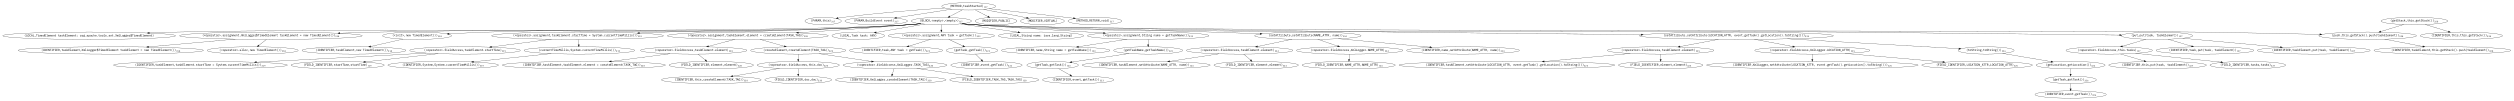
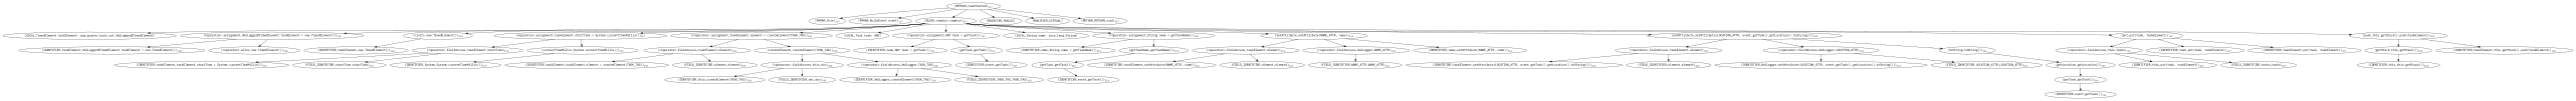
  digraph {
    fontname="IBM Plex Mono"
    node [fontname="IBM Plex Mono"]
    edge [fontname="IBM Plex Mono"]
    n1 [label=<(METHOD,taskStarted)<SUB>317</SUB>>]
    n2 [label=<(PARAM,this)<SUB>317</SUB>>]
    n3 [label=<(PARAM,BuildEvent event)<SUB>317</SUB>>]
    n4 [label=<(BLOCK,&lt;empty&gt;,&lt;empty&gt;)<SUB>317</SUB>>]
    n5 [label=<(MODIFIER,PUBLIC)>]
    n6 [label=<(MODIFIER,VIRTUAL)>]
    n7 [label=<(METHOD_RETURN,void)<SUB>317</SUB>>]
    n8 [label=<(LOCAL,TimedElement taskElement: org.apache.tools.ant.XmlLogger$TimedElement)>]
    n9 [label=<(&lt;operator&gt;.assignment,XmlLogger$TimedElement taskElement = new TimedElement())<SUB>318</SUB>>]
    n10 [label=<(&lt;init&gt;,new TimedElement())<SUB>318</SUB>>]
    n11 [label=<(&lt;operator&gt;.assignment,taskElement.startTime = System.currentTimeMillis())<SUB>319</SUB>>]
    n12 [label=<(&lt;operator&gt;.assignment,taskElement.element = createElement(TASK_TAG))<SUB>320</SUB>>]
    n13 [label=<(LOCAL,Task task: ANY)>]
    n14 [label=<(&lt;operator&gt;.assignment,ANY task = getTask())<SUB>322</SUB>>]
    n15 [label=<(LOCAL,String name: java.lang.String)>]
    n16 [label=<(&lt;operator&gt;.assignment,String name = getTaskName())<SUB>323</SUB>>]
    n17 [label=<(setAttribute,setAttribute(NAME_ATTR, name))<SUB>324</SUB>>]
    n18 [label=<(setAttribute,setAttribute(LOCATION_ATTR, event.getTask().getLocation().toString()))<SUB>325</SUB>>]
    n19 [label=<(put,put(task, taskElement))<SUB>327</SUB>>]
    n20 [label=<(push,this.getStack().push(taskElement))<SUB>328</SUB>>]
    n21 [label=<(IDENTIFIER,taskElement,XmlLogger$TimedElement taskElement = new TimedElement())<SUB>318</SUB>>]
    n22 [label=<(&lt;operator&gt;.alloc,new TimedElement())<SUB>318</SUB>>]
    n23 [label=<(IDENTIFIER,taskElement,new TimedElement())<SUB>318</SUB>>]
    n24 [label=<(&lt;operator&gt;.fieldAccess,taskElement.startTime)<SUB>319</SUB>>]
    n25 [label=<(currentTimeMillis,System.currentTimeMillis())<SUB>319</SUB>>]
    n26 [label=<(&lt;operator&gt;.fieldAccess,taskElement.element)<SUB>320</SUB>>]
    n27 [label=<(createElement,createElement(TASK_TAG))<SUB>320</SUB>>]
    n28 [label=<(IDENTIFIER,task,ANY task = getTask())<SUB>322</SUB>>]
    n29 [label=<(getTask,getTask())<SUB>322</SUB>>]
    n30 [label=<(IDENTIFIER,name,String name = getTaskName())<SUB>323</SUB>>]
    n31 [label=<(getTaskName,getTaskName())<SUB>323</SUB>>]
    n32 [label=<(&lt;operator&gt;.fieldAccess,taskElement.element)<SUB>324</SUB>>]
    n33 [label=<(&lt;operator&gt;.fieldAccess,XmlLogger.NAME_ATTR)<SUB>324</SUB>>]
    n34 [label=<(IDENTIFIER,name,setAttribute(NAME_ATTR, name))<SUB>324</SUB>>]
    n35 [label=<(&lt;operator&gt;.fieldAccess,taskElement.element)<SUB>325</SUB>>]
    n36 [label=<(&lt;operator&gt;.fieldAccess,XmlLogger.LOCATION_ATTR)<SUB>325</SUB>>]
    n37 [label=<(toString,toString())<SUB>326</SUB>>]
    n38 [label=<(&lt;operator&gt;.fieldAccess,this.tasks)<SUB>327</SUB>>]
    n39 [label=<(IDENTIFIER,task,put(task, taskElement))<SUB>327</SUB>>]
    n40 [label=<(IDENTIFIER,taskElement,put(task, taskElement))<SUB>327</SUB>>]
    n41 [label=<(getStack,this.getStack())<SUB>328</SUB>>]
    n42 [label=<(IDENTIFIER,taskElement,this.getStack().push(taskElement))<SUB>328</SUB>>]
    n43 [label=<(IDENTIFIER,taskElement,taskElement.startTime = System.currentTimeMillis())<SUB>319</SUB>>]
    n44 [label=<(FIELD_IDENTIFIER,startTime,startTime)<SUB>319</SUB>>]
    n45 [label=<(IDENTIFIER,System,System.currentTimeMillis())<SUB>319</SUB>>]
    n46 [label=<(IDENTIFIER,taskElement,taskElement.element = createElement(TASK_TAG))<SUB>320</SUB>>]
    n47 [label=<(FIELD_IDENTIFIER,element,element)<SUB>320</SUB>>]
    n48 [label=<(&lt;operator&gt;.fieldAccess,this.doc)<SUB>320</SUB>>]
    n49 [label=<(&lt;operator&gt;.fieldAccess,XmlLogger.TASK_TAG)<SUB>320</SUB>>]
    n50 [label=<(IDENTIFIER,this,createElement(TASK_TAG))<SUB>320</SUB>>]
    n51 [label=<(FIELD_IDENTIFIER,doc,doc)<SUB>320</SUB>>]
    n52 [label=<(IDENTIFIER,XmlLogger,createElement(TASK_TAG))<SUB>320</SUB>>]
    n53 [label=<(FIELD_IDENTIFIER,TASK_TAG,TASK_TAG)<SUB>320</SUB>>]
    n54 [label=<(IDENTIFIER,event,getTask())<SUB>322</SUB>>]
    n55 [label=<(getTask,getTask())<SUB>323</SUB>>]
    n56 [label=<(IDENTIFIER,event,getTask())<SUB>323</SUB>>]
    n57 [label=<(IDENTIFIER,taskElement,setAttribute(NAME_ATTR, name))<SUB>324</SUB>>]
    n58 [label=<(FIELD_IDENTIFIER,element,element)<SUB>324</SUB>>]
    n59 [label=<(FIELD_IDENTIFIER,NAME_ATTR,NAME_ATTR)<SUB>324</SUB>>]
    n60 [label=<(IDENTIFIER,taskElement,setAttribute(LOCATION_ATTR, event.getTask().getLocation().toString()))<SUB>325</SUB>>]
    n61 [label=<(FIELD_IDENTIFIER,element,element)<SUB>325</SUB>>]
    n62 [label=<(IDENTIFIER,XmlLogger,setAttribute(LOCATION_ATTR, event.getTask().getLocation().toString()))<SUB>325</SUB>>]
    n63 [label=<(FIELD_IDENTIFIER,LOCATION_ATTR,LOCATION_ATTR)<SUB>325</SUB>>]
    n64 [label=<(getLocation,getLocation())<SUB>326</SUB>>]
    n65 [label=<(getTask,getTask())<SUB>326</SUB>>]
    n66 [label=<(IDENTIFIER,event,getTask())<SUB>326</SUB>>]
    n67 [label=<(IDENTIFIER,this,put(task, taskElement))<SUB>327</SUB>>]
    n68 [label=<(FIELD_IDENTIFIER,tasks,tasks)<SUB>327</SUB>>]
    n69 [label=<(IDENTIFIER,this,this.getStack())<SUB>328</SUB>>]
    n1 -> n2
    n1 -> n3
    n1 -> n4
    n1 -> n5
    n1 -> n6
    n1 -> n7
    n4 -> n8
    n4 -> n9
    n4 -> n10
    n4 -> n11
    n4 -> n12
    n4 -> n13
    n4 -> n14
    n4 -> n15
    n4 -> n16
    n4 -> n17
    n4 -> n18
    n4 -> n19
    n4 -> n20
    n9 -> n21
    n9 -> n22
    n10 -> n23
    n11 -> n24
    n11 -> n25
    n12 -> n26
    n12 -> n27
    n14 -> n28
    n14 -> n29
    n16 -> n30
    n16 -> n31
    n17 -> n32
    n17 -> n33
    n17 -> n34
    n18 -> n35
    n18 -> n36
    n18 -> n37
    n19 -> n38
    n19 -> n39
    n19 -> n40
-   n41 -> n20
+   n20 -> n41
    n20 -> n42
    n24 -> n43
    n24 -> n44
    n25 -> n45
    n26 -> n46
    n26 -> n47
    n27 -> n48
    n27 -> n49
    n29 -> n54
    n31 -> n55
    n32 -> n57
    n32 -> n58
    n33 -> n59
    n35 -> n60
    n35 -> n61
    n36 -> n62
    n36 -> n63
    n37 -> n64
    n38 -> n67
    n38 -> n68
    n41 -> n69
    n48 -> n50
    n48 -> n51
    n49 -> n52
    n49 -> n53
    n55 -> n56
    n64 -> n65
    n65 -> n66
  }
